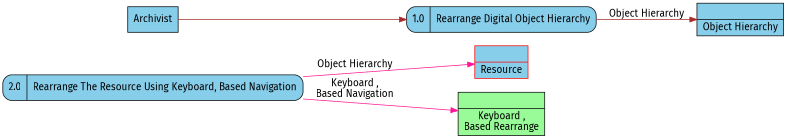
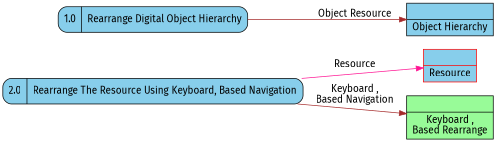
  digraph {
    fontname="Fira Sans"
    rankdir=LR
    node [fillcolor=skyblue fontname="Fira Sans" shape=record style=filled]
    edge [color=brown fontname="Fira Sans"]
    n1 [color=red label="<f0>  |<f1> Resource "]
    n2 [fillcolor=palegreen label="<f0>  |<f1> Keyboard ,\nBased Rearrange "]
    n3 [label="<f0>  |<f1> Object Hierarchy "]
-   n4 [label=Archivist shape=box]
    n5 [label="{<f0> 1.0|<f1> Rearrange Digital Object Hierarchy }" shape=Mrecord]
    n6 [label="{<f0> 2.0|<f1> Rearrange The Resource Using Keyboard, Based Navigation }" shape=Mrecord]
-   n4 -> n5
-   n5 -> n3 [label="Object Hierarchy"]
-   n6 -> n1 [color=deeppink label="Object Hierarchy"]
-   n6 -> n2 [color=deeppink label="Keyboard ,\nBased Navigation"]
+   n5 -> n3 [label="Object Resource"]
+   n6 -> n1 [color=deeppink label=Resource]
+   n6 -> n2 [label="Keyboard ,\nBased Navigation"]
  }
